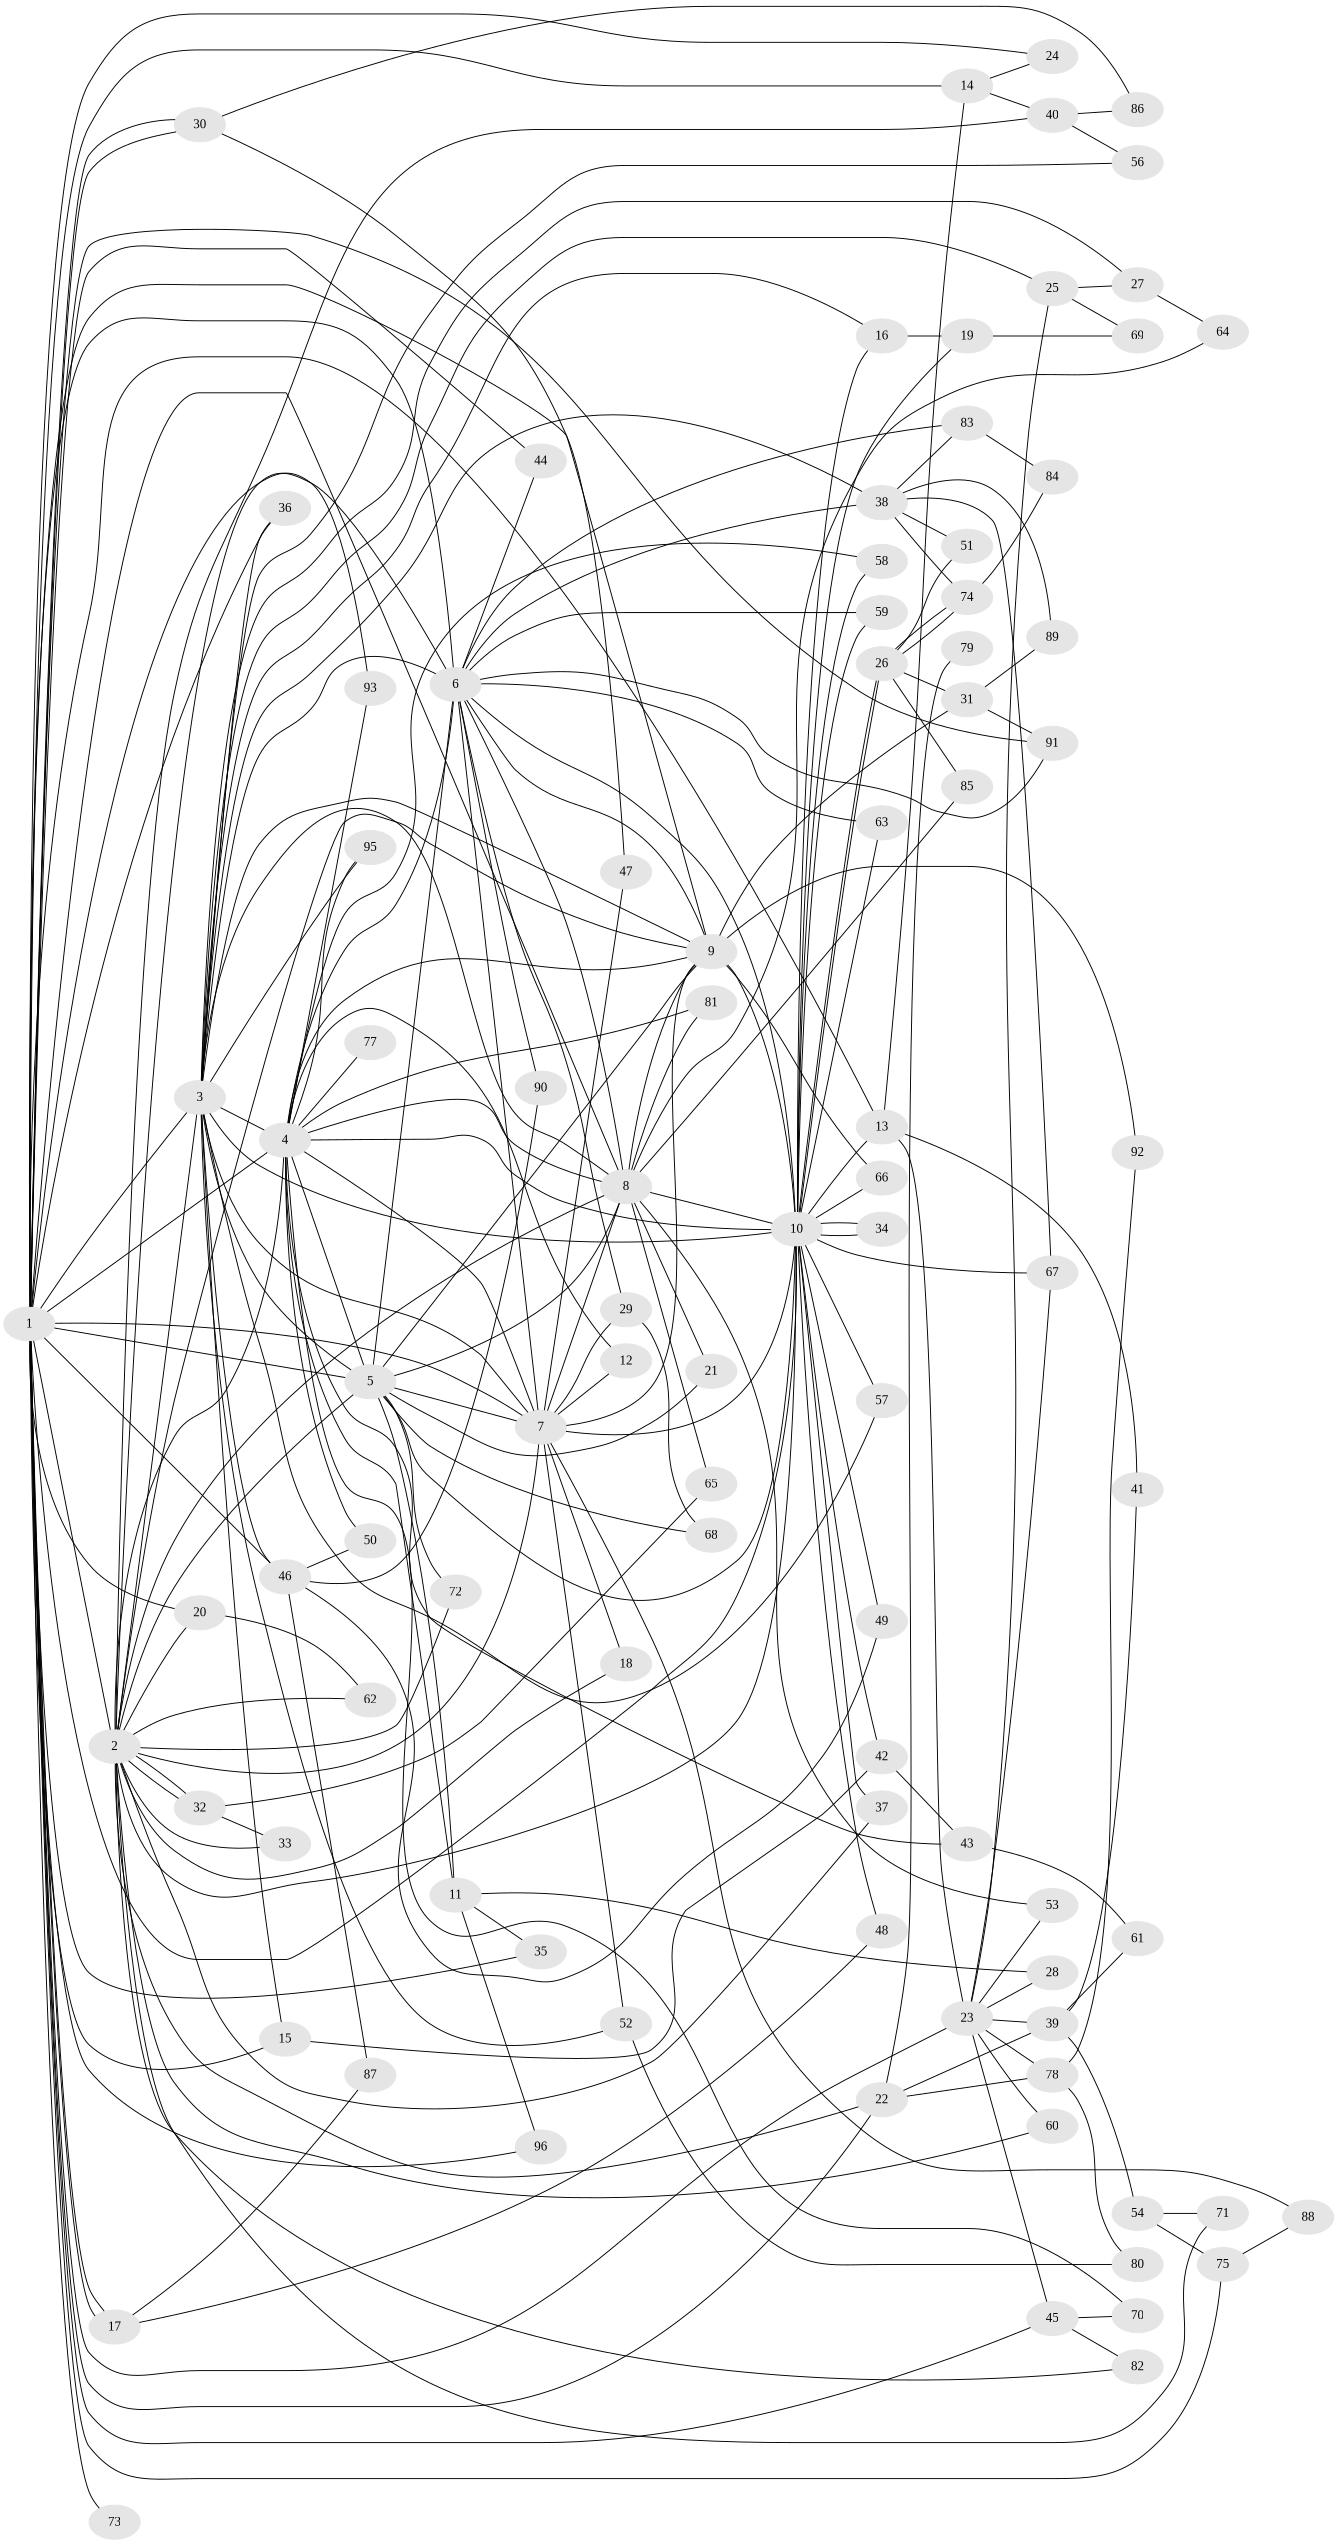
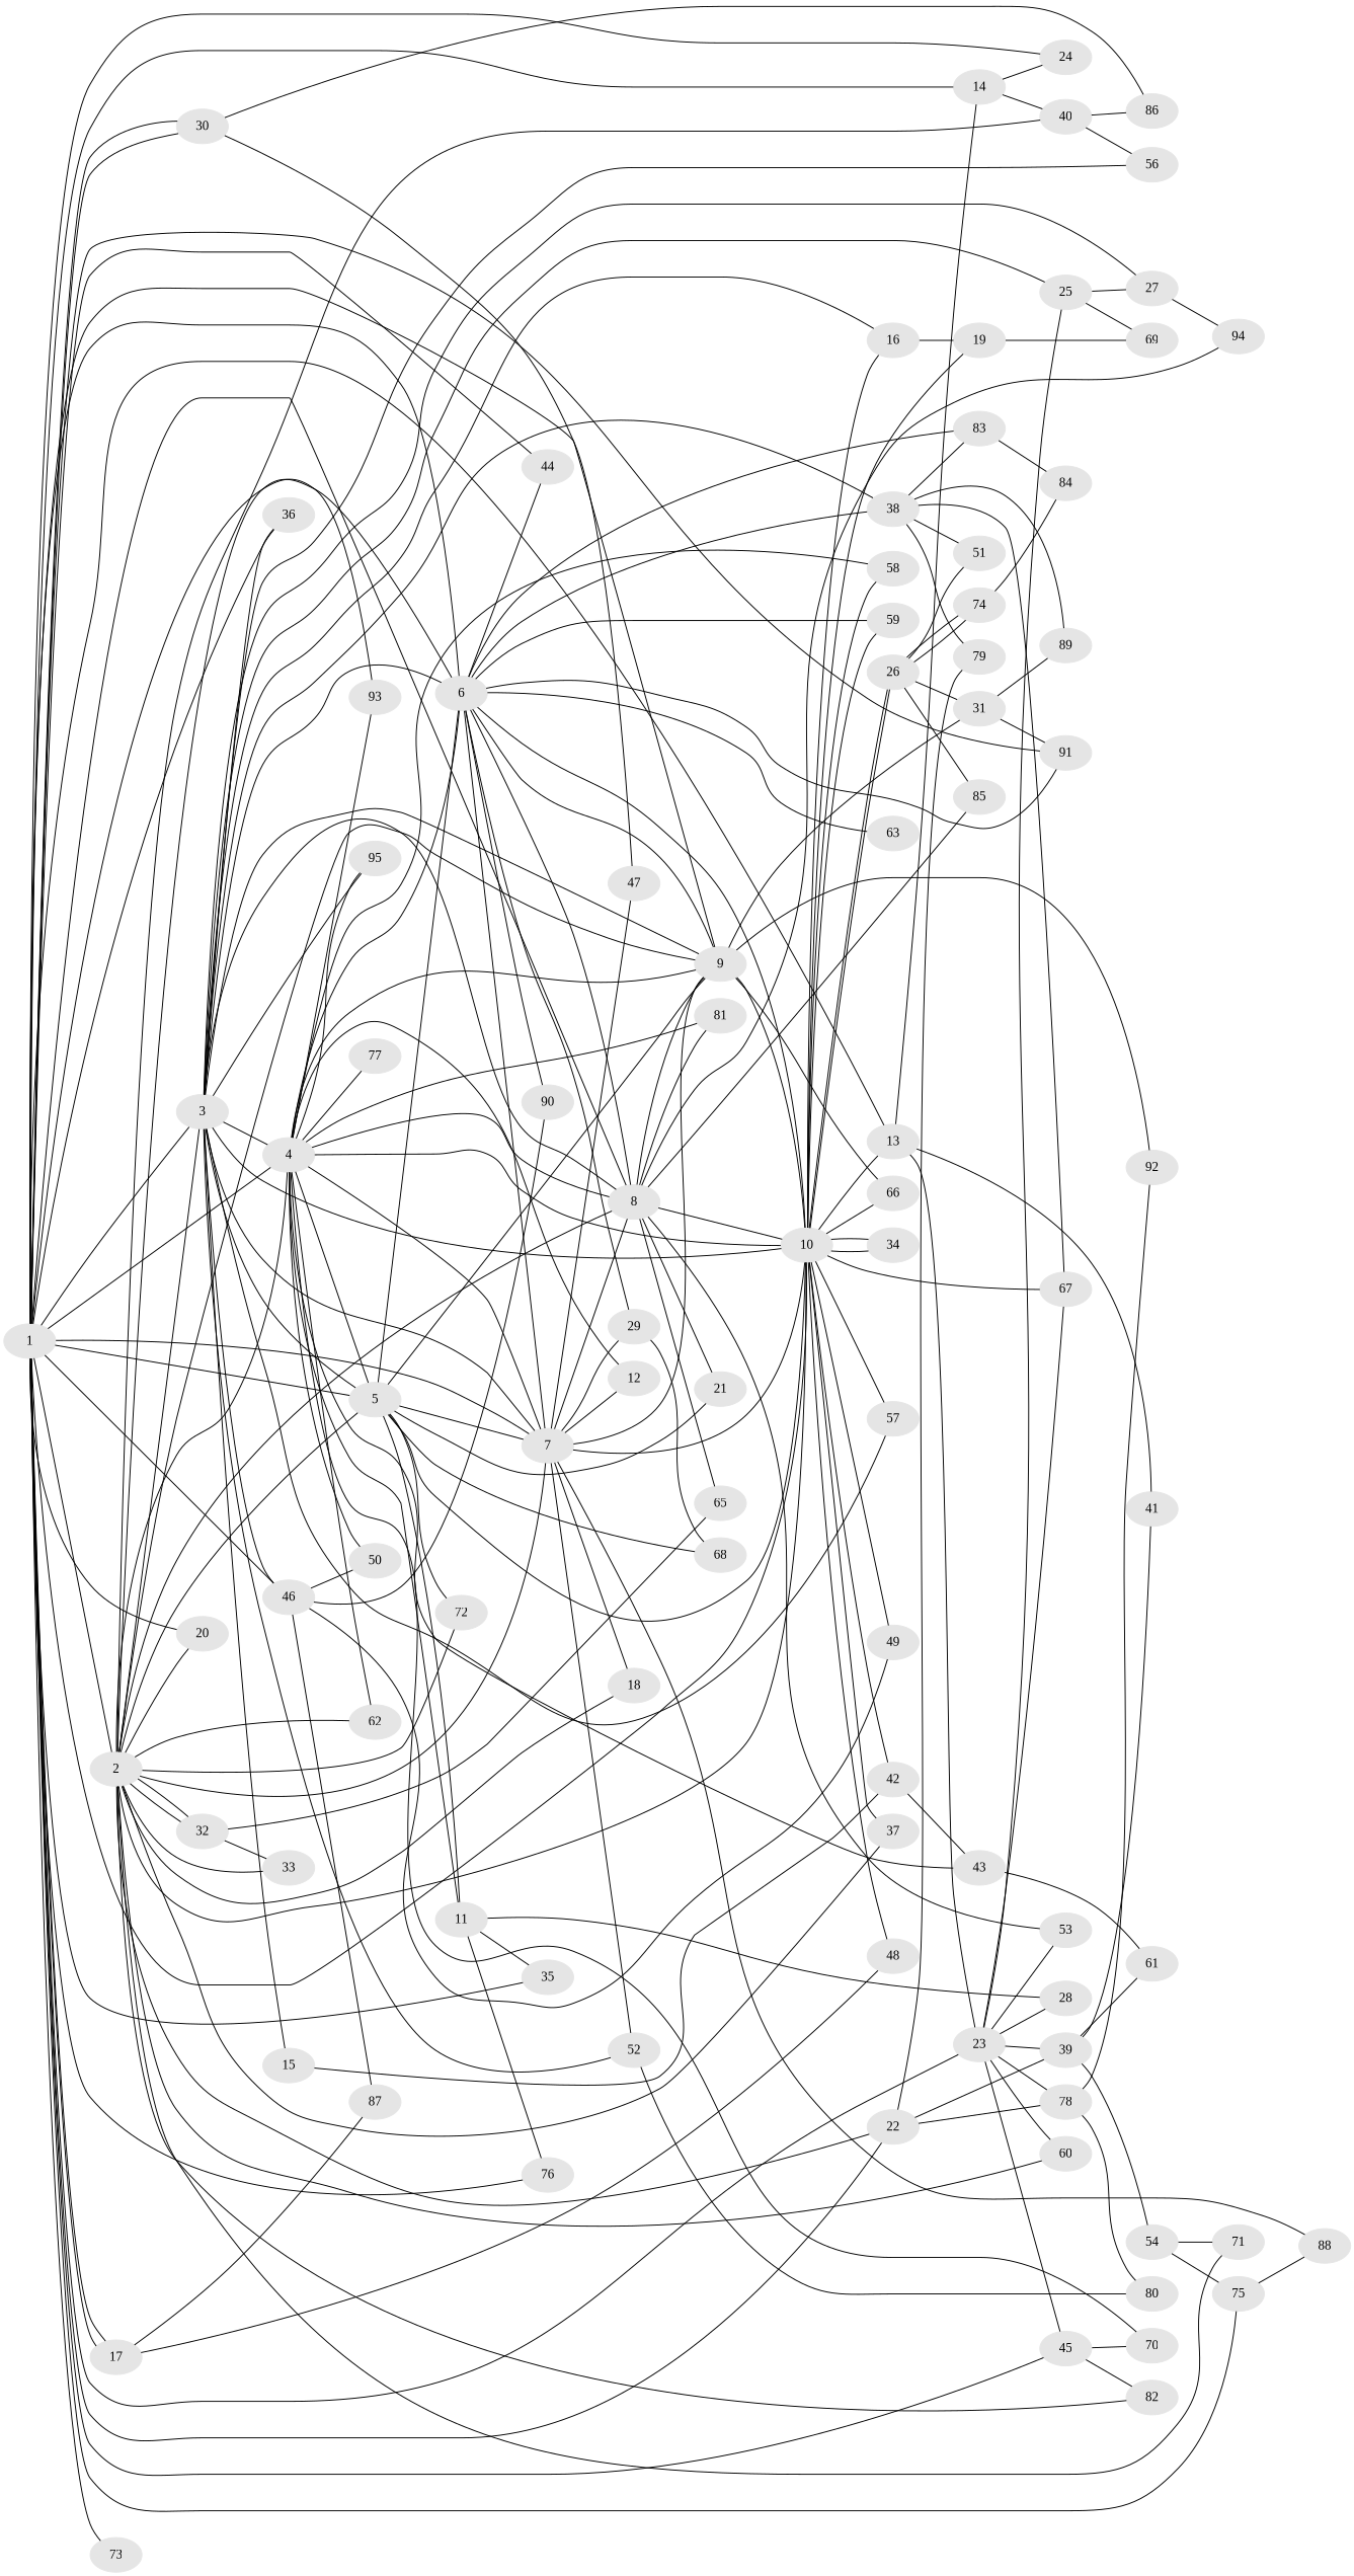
  graph {
    fontname="Liberation Serif"
    rankdir=LR
    node [color=gray90 fontname="Liberation Serif" style=filled]
    edge [fontname="Liberation Serif"]
    1
    2
    3
    4
    5
    6
    7
    8
    9
    10
    13
    14
    15
    17
    20
    22
    23
    24
    30
    35
    36
    44
    45
    46
    73
    75
-   76 [label=96]
+   76
    93
    91
    18
    32
    33
    37
    40
    60
    62
    71
    72
    82
    16
    25
    27
    38
    52
    n45 [label=95]
    56
    57
    11
    12
    43
    50
    58
    70
    77
    81
    21
    68
    29
    59
    63
    83
    90
    47
    88
    53
-   64
+   64 [label=94]
    65
    85
    31
    66
    92
    19
    26
    34
    42
    48
    49
    67
    41
    87
    39
    78
    79
    28
    86
    54
    69
    51
    89
    80
    61
    84
    74
    1 -- 2
    1 -- 3
    1 -- 4
    1 -- 5
    1 -- 6
    1 -- 7
    1 -- 8
    1 -- 9
    1 -- 10
    1 -- 13
    1 -- 14
-   1 -- 15
    1 -- 17
    1 -- 17
    1 -- 20
    1 -- 22
    1 -- 23
    1 -- 24
    1 -- 30
    1 -- 30
    1 -- 35
    1 -- 36
    1 -- 44
    1 -- 45
    1 -- 46
    1 -- 73
    1 -- 75
    1 -- 76
    1 -- 93
    1 -- 91
    2 -- 3
    2 -- 4
    2 -- 5
    2 -- 6
    2 -- 7
    2 -- 8
    2 -- 9
    2 -- 10
    2 -- 20
    2 -- 22
    2 -- 18
    2 -- 32
    2 -- 32
    2 -- 33
    2 -- 37
    2 -- 40
    2 -- 60
    2 -- 62
    2 -- 71
    2 -- 72
    2 -- 82
    3 -- 4
    3 -- 5
    3 -- 6
    3 -- 7
    3 -- 8
    3 -- 9
    3 -- 10
    3 -- 15
    3 -- 36
    3 -- 46
    3 -- 16
    3 -- 25
    3 -- 27
    3 -- 38
    3 -- 52
    3 -- n45
    3 -- 56
    3 -- 57
    4 -- 5
    4 -- 6
    4 -- 7
    4 -- 8
    4 -- 9
    4 -- 10
    4 -- 93
-   20 -- 62
+   4 -- 62
    4 -- n45
    4 -- 11
    4 -- 12
    4 -- 43
    4 -- 50
    4 -- 58
    4 -- 70
    4 -- 77
    4 -- 81
    5 -- 6
    5 -- 7
-   5 -- 8
    5 -- 9
    5 -- 10
    5 -- 72
    5 -- 11
    5 -- 21
    5 -- 68
    6 -- 7
    6 -- 8
    6 -- 9
    6 -- 10
    6 -- 44
    6 -- 91
    6 -- 38
    6 -- 29
    6 -- 59
    6 -- 63
    6 -- 83
    6 -- 90
    7 -- 8
    7 -- 9
    7 -- 10
    7 -- 18
    7 -- 52
    7 -- 12
    7 -- 29
    7 -- 47
    7 -- 88
    8 -- 9
    8 -- 10
    8 -- 81
    8 -- 21
    8 -- 53
    8 -- 64
    8 -- 65
    8 -- 85
    9 -- 10
    9 -- 31
    9 -- 66
    9 -- 92
    10 -- 13
    10 -- 37
    10 -- 16
    10 -- 57
    10 -- 58
    10 -- 59
-   10 -- 63
    10 -- 66
    10 -- 19
    10 -- 26
    10 -- 26
    10 -- 34
    10 -- 34
    10 -- 42
    10 -- 48
    10 -- 49
    10 -- 67
    13 -- 14
    13 -- 23
    13 -- 41
    14 -- 24
    14 -- 40
    15 -- 42
    17 -- 48
    17 -- 87
    22 -- 39
    22 -- 78
    22 -- 79
    23 -- 45
    23 -- 60
    23 -- 25
    23 -- 53
    23 -- 67
    23 -- 39
    23 -- 78
    23 -- 28
    30 -- 47
    30 -- 86
    45 -- 82
    45 -- 70
    46 -- 50
    46 -- 90
    46 -- 49
    46 -- 87
    75 -- 88
    32 -- 33
    32 -- 65
    40 -- 56
    40 -- 86
    16 -- 19
    25 -- 27
    25 -- 69
    27 -- 64
    38 -- 83
    38 -- 67
-   38 -- 74
+   38 -- 79
    38 -- 51
    38 -- 89
    52 -- 80
    11 -- 35
    11 -- 76
    11 -- 28
    43 -- 61
    29 -- 68
    83 -- 84
    31 -- 91
    31 -- 89
    19 -- 69
    26 -- 85
    26 -- 31
    26 -- 51
    26 -- 74
    26 -- 74
    42 -- 43
    39 -- 41
    39 -- 54
    39 -- 61
    78 -- 92
    78 -- 80
    54 -- 75
    54 -- 71
    74 -- 84
  }
